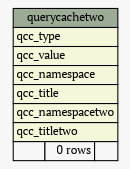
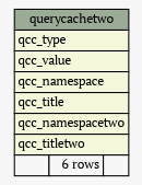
  digraph {
    bgcolor="#f7f7f7"
    fontname="PT Serif"
    fontsize=11
    nodesep=0.18
    rankdir=RL
    ranksep=0.46
-   n1 [fontname="PT Serif" fontsize=11 label=<     <TABLE BORDER="0" CELLBORDER="1" CELLSPACING="0" BGCOLOR="#ffffff">       <TR><TD COLSPAN="3" BGCOLOR="#9bab96" ALIGN="CENTER">querycachetwo</TD></TR>       <TR><TD PORT="qcc_type" COLSPAN="3" BGCOLOR="#f4f7da" ALIGN="LEFT">qcc_type</TD></TR>       <TR><TD PORT="qcc_value" COLSPAN="3" BGCOLOR="#f4f7da" ALIGN="LEFT">qcc_value</TD></TR>       <TR><TD PORT="qcc_namespace" COLSPAN="3" BGCOLOR="#f4f7da" ALIGN="LEFT">qcc_namespace</TD></TR>       <TR><TD PORT="qcc_title" COLSPAN="3" BGCOLOR="#f4f7da" ALIGN="LEFT">qcc_title</TD></TR>       <TR><TD PORT="qcc_namespacetwo" COLSPAN="3" BGCOLOR="#f4f7da" ALIGN="LEFT">qcc_namespacetwo</TD></TR>       <TR><TD PORT="qcc_titletwo" COLSPAN="3" BGCOLOR="#f4f7da" ALIGN="LEFT">qcc_titletwo</TD></TR>       <TR><TD ALIGN="LEFT" BGCOLOR="#f7f7f7">  </TD><TD ALIGN="RIGHT" BGCOLOR="#f7f7f7">0 rows</TD><TD ALIGN="RIGHT" BGCOLOR="#f7f7f7">  </TD></TR>     </TABLE>> shape=plaintext]
+   n1 [fontname="PT Serif" fontsize=11 label=<     <TABLE BORDER="0" CELLBORDER="1" CELLSPACING="0" BGCOLOR="#ffffff">       <TR><TD COLSPAN="3" BGCOLOR="#9bab96" ALIGN="CENTER">querycachetwo</TD></TR>       <TR><TD PORT="qcc_type" COLSPAN="3" BGCOLOR="#f4f7da" ALIGN="LEFT">qcc_type</TD></TR>       <TR><TD PORT="qcc_value" COLSPAN="3" BGCOLOR="#f4f7da" ALIGN="LEFT">qcc_value</TD></TR>       <TR><TD PORT="qcc_namespace" COLSPAN="3" BGCOLOR="#f4f7da" ALIGN="LEFT">qcc_namespace</TD></TR>       <TR><TD PORT="qcc_title" COLSPAN="3" BGCOLOR="#f4f7da" ALIGN="LEFT">qcc_title</TD></TR>       <TR><TD PORT="qcc_namespacetwo" COLSPAN="3" BGCOLOR="#f4f7da" ALIGN="LEFT">qcc_namespacetwo</TD></TR>       <TR><TD PORT="qcc_titletwo" COLSPAN="3" BGCOLOR="#f4f7da" ALIGN="LEFT">qcc_titletwo</TD></TR>       <TR><TD ALIGN="LEFT" BGCOLOR="#f7f7f7">  </TD><TD ALIGN="RIGHT" BGCOLOR="#f7f7f7">6 rows</TD><TD ALIGN="RIGHT" BGCOLOR="#f7f7f7">  </TD></TR>     </TABLE>> shape=plaintext]
  }
